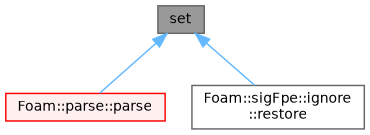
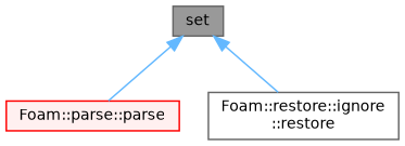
  digraph {
    rankdir=TB
    node [fontname=Helvetica fontsize=10 shape=box style=filled]
    edge [color=steelblue1 dir=back fontname=Helvetica fontsize=10 labelfontname=Helvetica labelfontsize=10 style=solid]
    n1 [color=gray40 fillcolor=grey60 fontcolor=black height=0.2 label=set width=0.4]
    n2 [color=red fillcolor="#FFF0F0" height=0.2 label="Foam::parse::parse" width=0.4]
-   n3 [color=grey40 fillcolor=white height=0.2 label="Foam::sigFpe::ignore\l::restore" width=0.4]
+   n3 [color=grey40 fillcolor=white height=0.2 label="Foam::restore::ignore\l::restore" width=0.4]
    n1 -> n2
    n1 -> n3
  }
